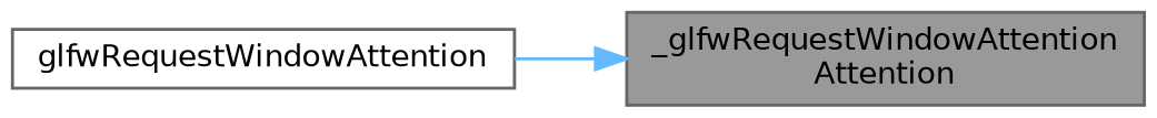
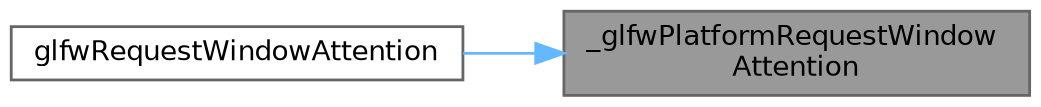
  digraph {
    rankdir=RL
    node [fontname=Helvetica fontsize=10 shape=box style=filled]
-   n1 [color=gray40 fillcolor=grey60 fontcolor=black height=0.2 label="_glfwRequestWindowAttention\lAttention" width=0.4]
+   n1 [color=gray40 fillcolor=grey60 fontcolor=black height=0.2 label="_glfwPlatformRequestWindow\lAttention" width=0.4]
    n2 [color=grey40 fillcolor=white height=0.2 label=glfwRequestWindowAttention width=0.4]
    n1 -> n2 [color=steelblue1 dir=back fontname=Helvetica fontsize=10 labelfontname=Helvetica labelfontsize=10 style=solid]
  }
